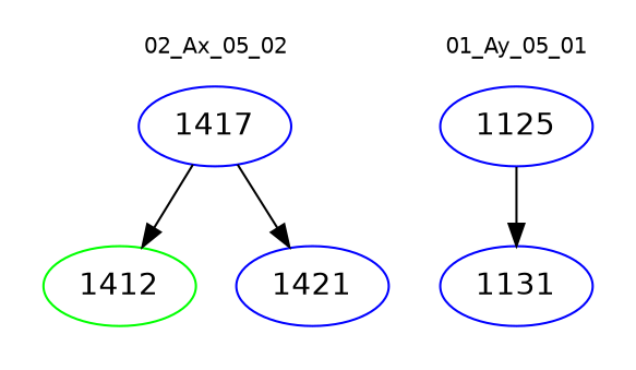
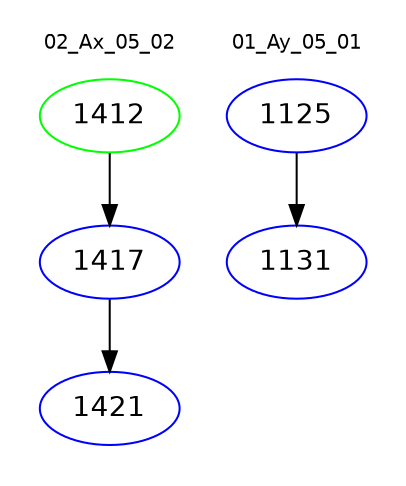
  digraph {
    fontname="DejaVu Sans"
    node [color=blue fontname="DejaVu Sans"]
    edge [color=black fontname="DejaVu Sans"]
    n1 [label=1417]
    n2 [color=green label=1412]
    n3 [label=1421]
    n4 [label=1125]
    n5 [label=1131]
    subgraph cluster_1 {
      color=white
      fontsize=10
      label="02_Ax_05_02"
      n1
      n2
      n3
    }
    subgraph cluster_2 {
      color=white
      fontsize=10
      label="01_Ay_05_01"
      n4
      n5
    }
-   n1 -> n2
+   n2 -> n1
    n1 -> n3
    n4 -> n5
  }
